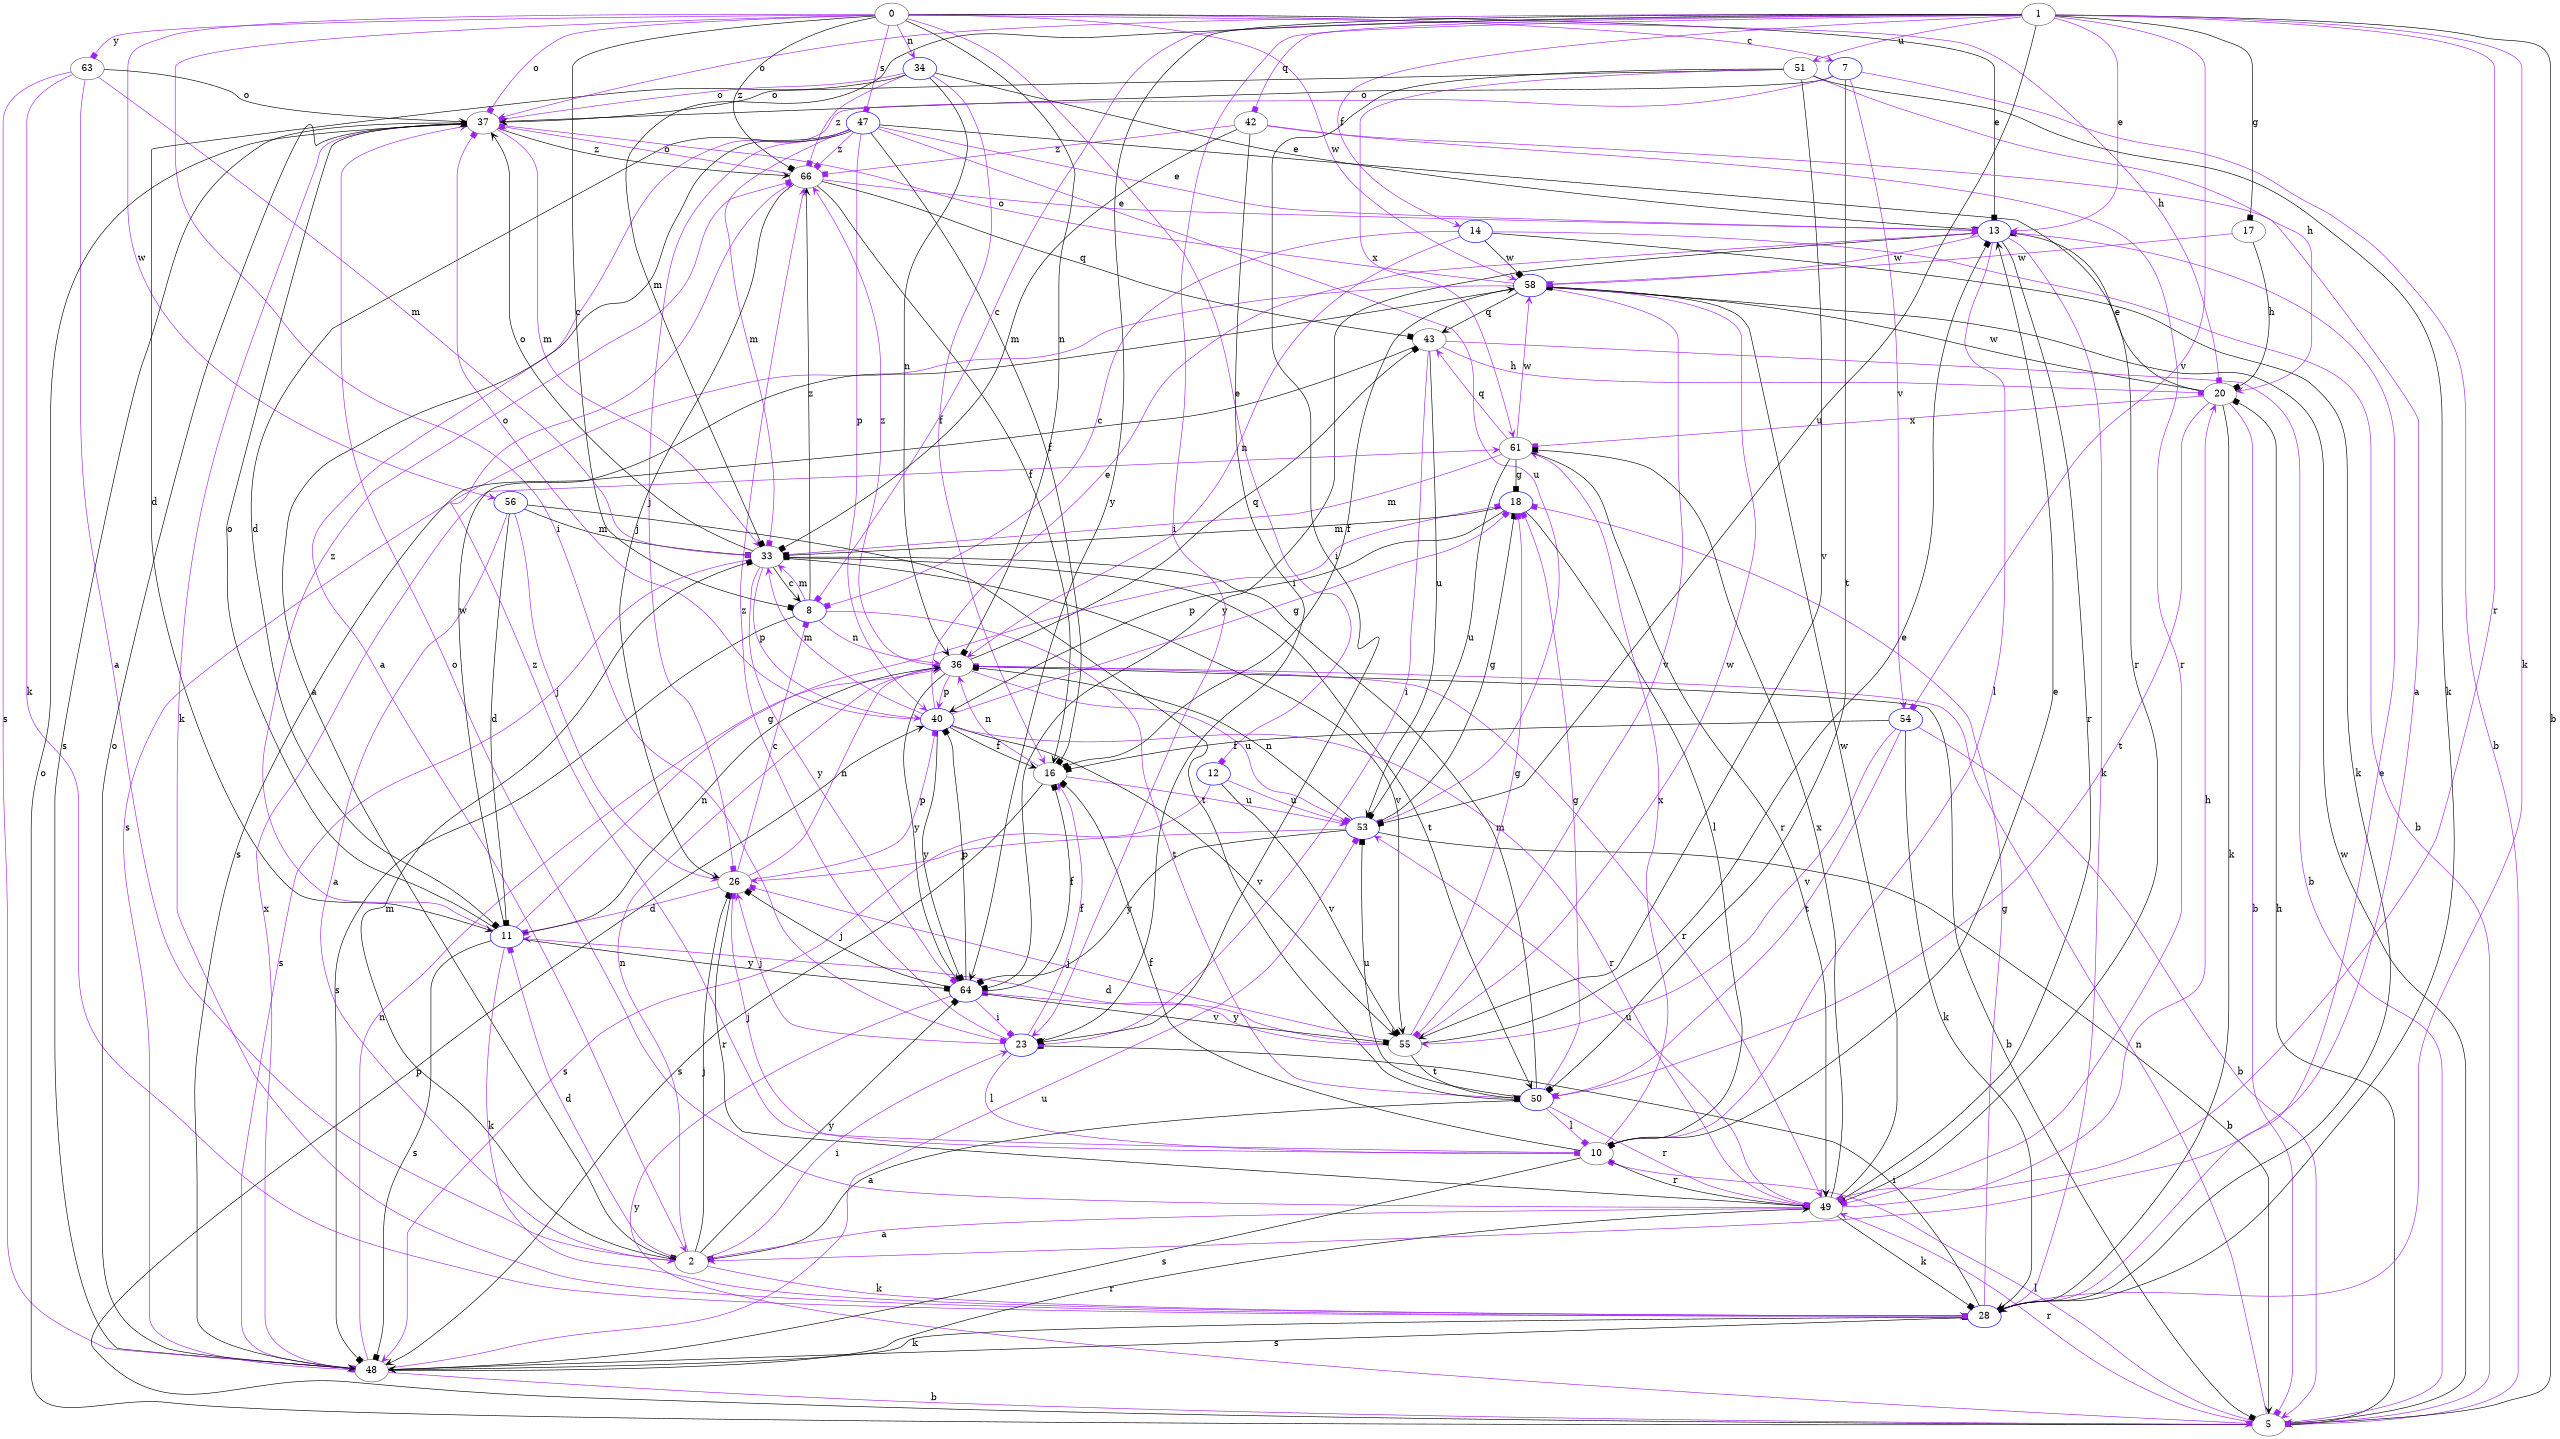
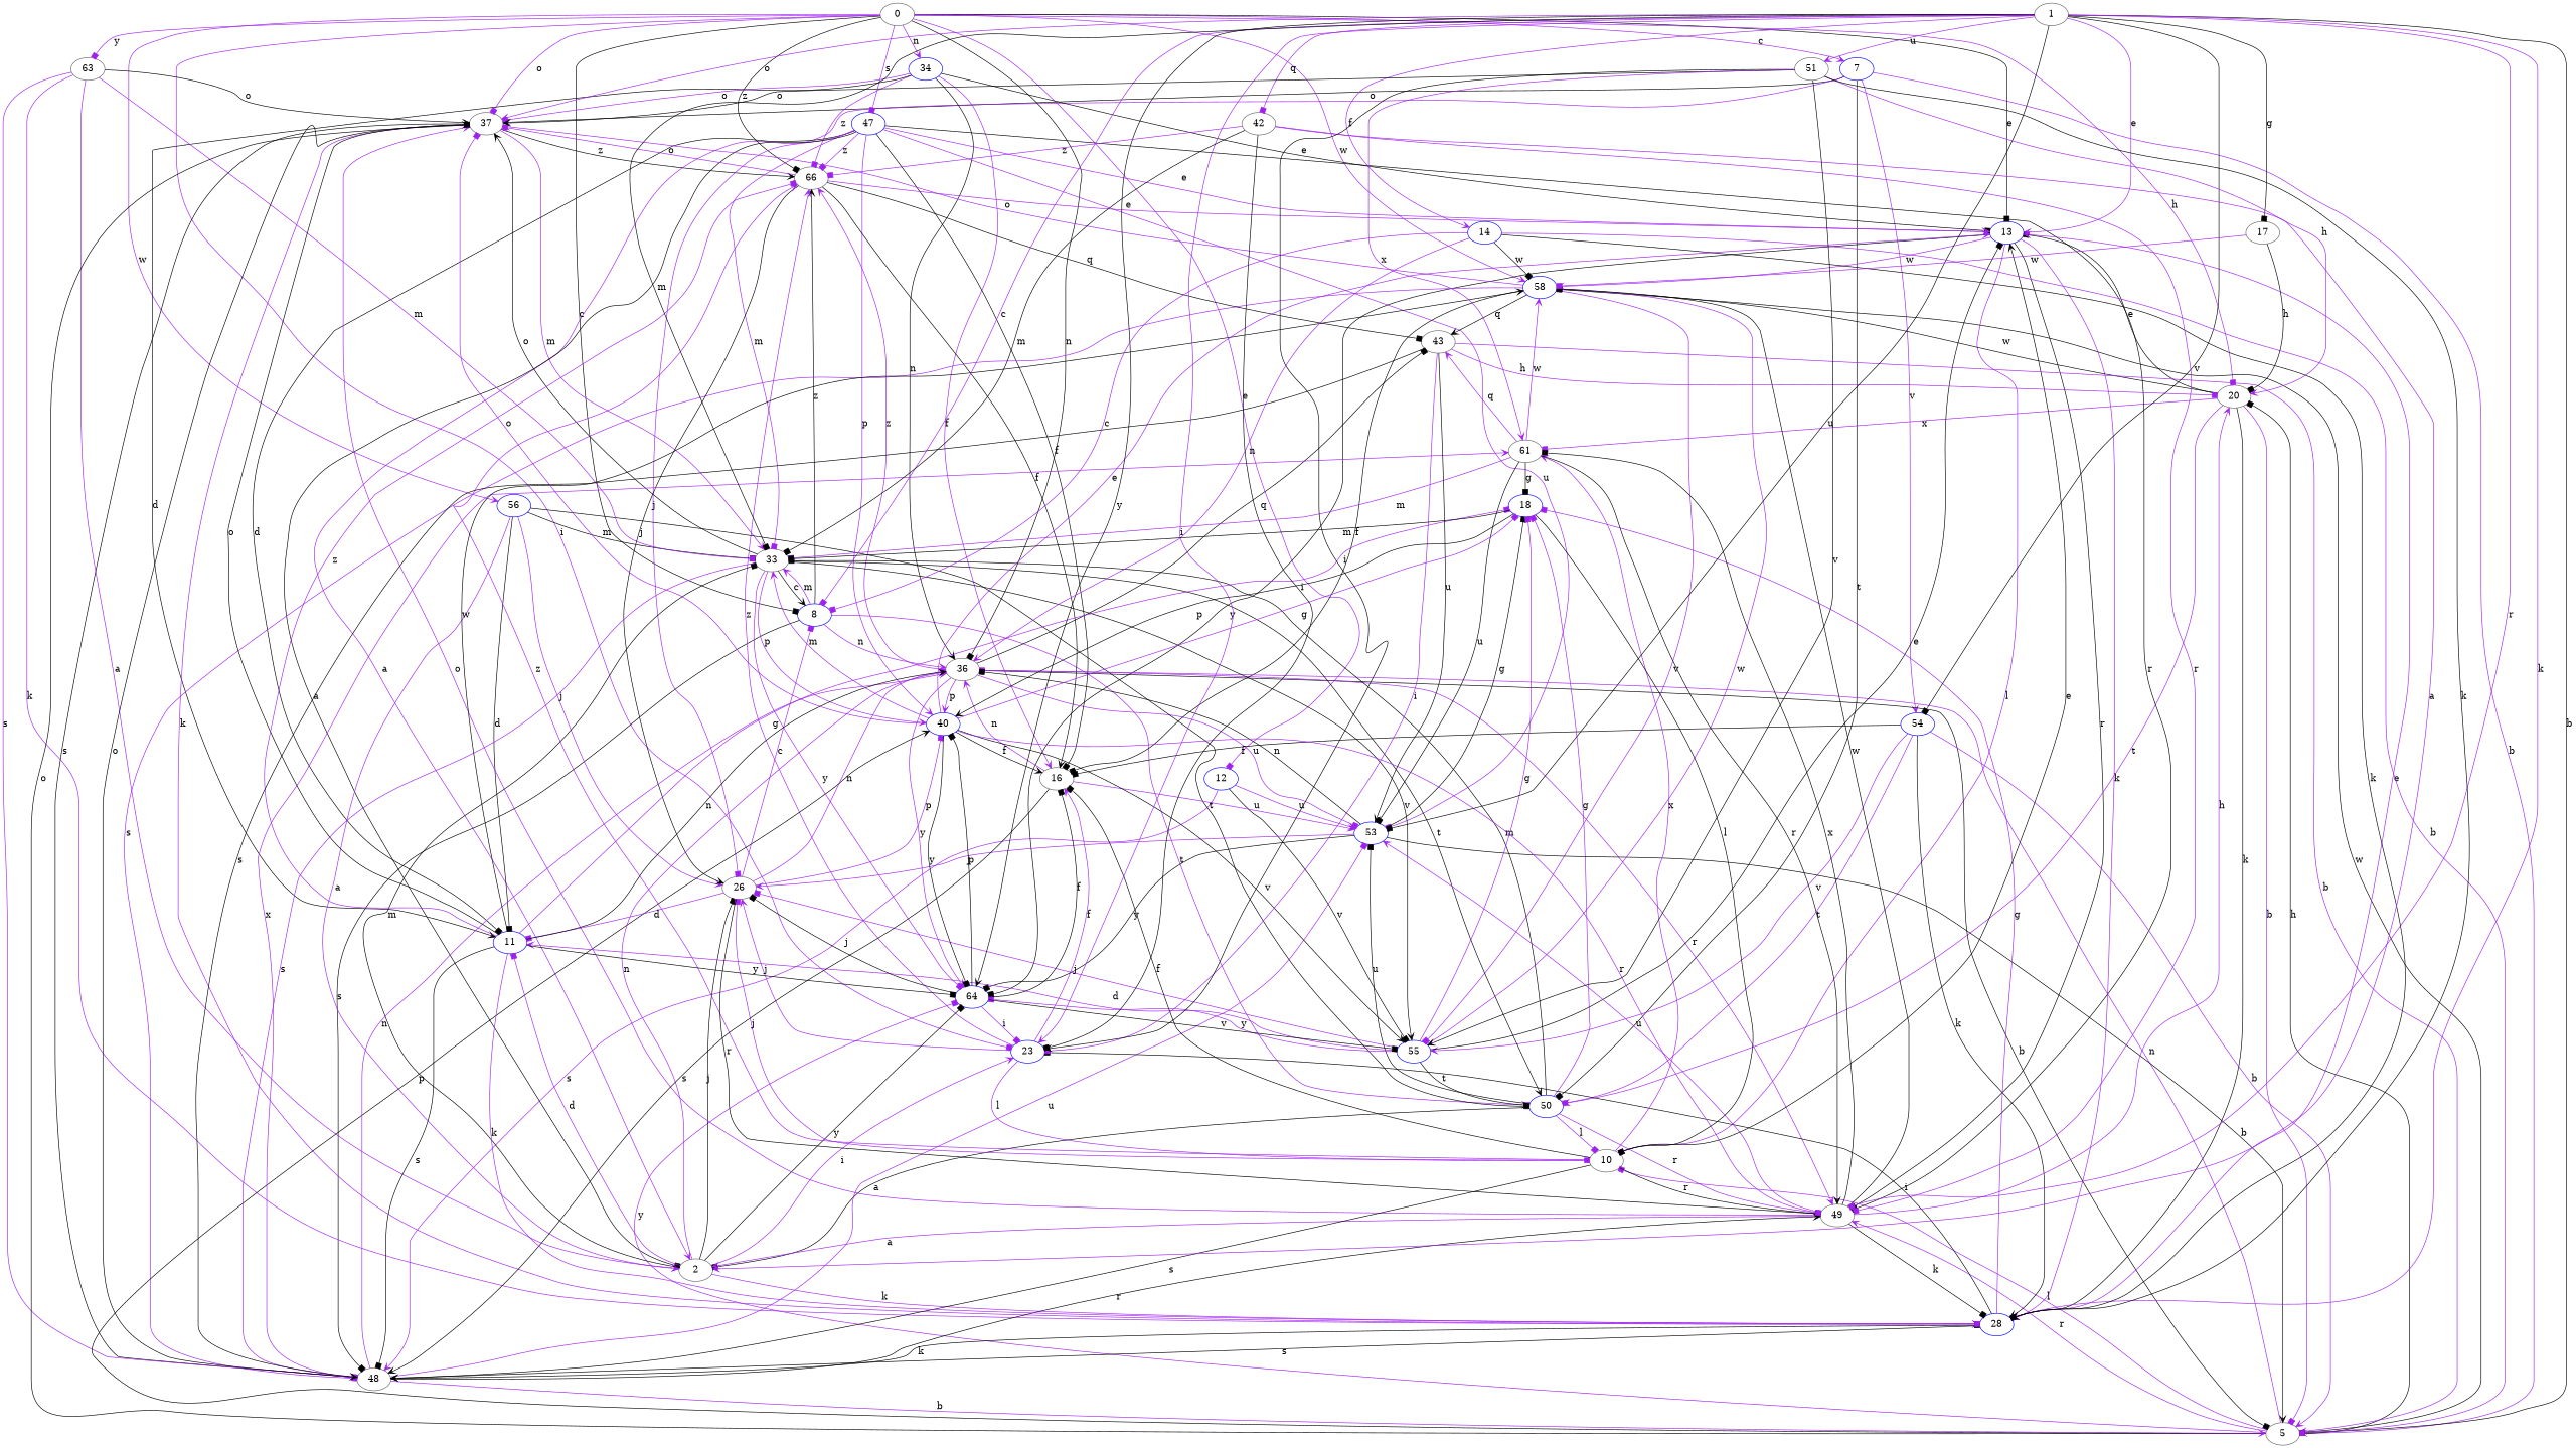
  strict digraph {
    node [color=gray40]
    edge [arrowhead=box color=purple]
    7 [color=blue]
    0
    8 [color=blue]
    12 [color=blue]
    13 [color=blue]
    20
    23 [color=blue]
    34 [color=blue]
    36
    37
    47 [color=blue]
    56 [color=blue]
    58 [color=blue]
    63
    66
    5
    54 [color=blue]
    2
    50 [color=blue]
    33
    48
    53 [color=blue]
-   55
+   55 [color=blue]
    28 [color=blue]
    n25 [label=49]
    64 [color=blue]
    n27 [label=10]
    61
    26
    16
    11 [color=blue]
    40 [color=blue]
    43
    1
    14 [color=blue]
    17
    42
    51
    18 [color=blue]
    7 -> 37 [arrowhead=vee color=black label=o]
    7 -> 5 [arrowhead=vee label=b]
    7 -> 54 [arrowhead=vee label=v]
    7 -> 2 [arrowhead=vee label=a]
    7 -> 50 [color=black label=t]
    0 -> 7 [arrowhead=vee label=c]
    0 -> 8 [color=black label=c]
    0 -> 12 [label=e]
    0 -> 13 [color=black label=e]
    0 -> 20 [label=h]
    0 -> 23 [label=i]
    0 -> 34 [arrowhead=vee label=n]
    0 -> 36 [color=black label=n]
    0 -> 37 [label=o]
    0 -> 47 [label=s]
    0 -> 56 [arrowhead=vee label=w]
    0 -> 58 [arrowhead=vee label=w]
    0 -> 63 [label=y]
    0 -> 66 [color=black label=z]
    8 -> 36 [arrowhead=vee label=n]
    8 -> 66 [arrowhead=vee color=black label=z]
    8 -> 50 [label=t]
    8 -> 33 [arrowhead=vee label=m]
    8 -> 48 [color=black label=s]
    12 -> 48 [arrowhead=vee label=s]
    12 -> 53 [arrowhead=vee label=u]
    12 -> 55 [color=black label=v]
    13 -> 58 [arrowhead=vee label=w]
    13 -> 28 [arrowhead=vee label=k]
    13 -> n25 [color=black label=r]
    13 -> 64 [color=black label=y]
    13 -> n27 [label=l]
    20 -> 13 [color=black label=e]
    20 -> 58 [color=black label=w]
    20 -> 5 [label=b]
    20 -> 50 [arrowhead=vee label=t]
    20 -> 28 [arrowhead=vee color=black label=k]
    20 -> 61 [label=x]
    23 -> 66 [arrowhead=vee label=z]
    23 -> n27 [label=l]
    23 -> 26 [arrowhead=vee label=j]
    23 -> 16 [arrowhead=vee label=f]
    34 -> 13 [color=black label=e]
    34 -> 36 [arrowhead=vee color=black label=n]
    34 -> 37 [label=o]
    34 -> 66 [label=z]
    34 -> 16 [arrowhead=vee label=f]
    34 -> 11 [arrowhead=vee color=black label=d]
    36 -> 66 [arrowhead=vee label=z]
    36 -> 5 [color=black label=b]
    36 -> 53 [label=u]
    36 -> n25 [arrowhead=vee label=r]
-   36 -> 64 [arrowhead=vee color=black label=y]
+   36 -> 64 [arrowhead=vee label=y]
    36 -> 40 [arrowhead=vee label=p]
    36 -> 43 [color=black label=q]
    37 -> 66 [arrowhead=vee color=black label=z]
    37 -> 33 [arrowhead=vee label=m]
    37 -> 48 [color=black label=s]
    37 -> 28 [arrowhead=vee label=k]
    47 -> 13 [arrowhead=vee label=e]
    47 -> 66 [label=z]
    47 -> 2 [color=black label=a]
    47 -> 33 [label=m]
    47 -> 53 [label=u]
    47 -> n25 [color=black label=r]
    47 -> 26 [label=j]
    47 -> 16 [color=black label=f]
    47 -> 11 [color=black label=d]
    47 -> 40 [arrowhead=vee label=p]
    56 -> 2 [arrowhead=vee label=a]
    56 -> 50 [color=black label=t]
    56 -> 33 [color=black label=m]
    56 -> 26 [arrowhead=vee label=j]
    56 -> 11 [color=black label=d]
    58 -> 37 [arrowhead=vee label=o]
    58 -> 48 [label=s]
    58 -> 55 [label=v]
    58 -> 16 [color=black label=f]
    58 -> 43 [arrowhead=vee color=black label=q]
    63 -> 37 [arrowhead=vee color=black label=o]
    63 -> 2 [arrowhead=vee label=a]
    63 -> 33 [label=m]
    63 -> 48 [arrowhead=vee label=s]
    63 -> 28 [label=k]
-   66 -> 13 [label=e]
+   66 -> 13 [arrowhead=vee label=e]
    66 -> 37 [label=o]
    66 -> 26 [arrowhead=vee color=black label=j]
    66 -> 16 [arrowhead=vee color=black label=f]
    66 -> 43 [color=black label=q]
    5 -> 20 [color=black label=h]
    5 -> 36 [label=n]
    5 -> 37 [color=black label=o]
    5 -> 58 [color=black label=w]
    5 -> n25 [arrowhead=vee label=r]
-   64 -> 5 [label=y]
+   5 -> 64 [label=y]
    5 -> n27 [label=l]
    5 -> 40 [arrowhead=vee color=black label=p]
    54 -> 5 [arrowhead=vee label=b]
    54 -> 50 [label=t]
    54 -> 55 [arrowhead=vee label=v]
    54 -> 28 [arrowhead=vee color=black label=k]
    54 -> 16 [color=black label=f]
    2 -> 23 [arrowhead=vee label=i]
    2 -> 36 [arrowhead=vee label=n]
    2 -> 33 [color=black label=m]
    2 -> 28 [arrowhead=vee label=k]
    2 -> 64 [color=black label=y]
    2 -> 26 [color=black label=j]
    2 -> 11 [label=d]
    50 -> 2 [color=black label=a]
    50 -> 33 [color=black label=m]
    50 -> 53 [color=black label=u]
    50 -> n25 [label=r]
    50 -> n27 [label=l]
    50 -> 18 [label=g]
    33 -> 8 [arrowhead=vee color=black label=c]
    33 -> 37 [arrowhead=vee color=black label=o]
    33 -> 50 [arrowhead=vee color=black label=t]
    33 -> 48 [label=s]
    33 -> 55 [arrowhead=vee color=black label=v]
    33 -> 64 [label=y]
    33 -> 40 [arrowhead=vee label=p]
    48 -> 36 [arrowhead=vee label=n]
    48 -> 37 [arrowhead=vee color=black label=o]
    48 -> 5 [arrowhead=vee label=b]
    48 -> 53 [label=u]
    48 -> 28 [color=black label=k]
    48 -> n25 [arrowhead=vee color=black label=r]
    48 -> 61 [arrowhead=vee label=x]
    53 -> 36 [color=black label=n]
    53 -> 5 [arrowhead=vee color=black label=b]
    53 -> 64 [color=black label=y]
    53 -> 26 [arrowhead=vee label=j]
    53 -> 18 [color=black label=g]
    55 -> 13 [color=black label=e]
    55 -> 58 [label=w]
    55 -> 50 [arrowhead=vee color=black label=t]
    55 -> 64 [label=y]
    55 -> 26 [label=j]
    55 -> 11 [arrowhead=vee label=d]
    55 -> 18 [label=g]
    28 -> 13 [arrowhead=vee label=e]
    28 -> 23 [color=black label=i]
    28 -> 48 [arrowhead=vee color=black label=s]
    28 -> 18 [label=g]
    n25 -> 20 [arrowhead=vee label=h]
    n25 -> 37 [arrowhead=vee label=o]
    n25 -> 58 [color=black label=w]
    n25 -> 2 [arrowhead=vee label=a]
    n25 -> 53 [arrowhead=vee label=u]
    n25 -> 28 [color=black label=k]
    n25 -> 61 [color=black label=x]
    64 -> 23 [label=i]
    64 -> 55 [color=black label=v]
    64 -> 26 [color=black label=j]
    64 -> 16 [color=black label=f]
    64 -> 40 [color=black label=p]
    n27 -> 13 [arrowhead=vee color=black label=e]
    n27 -> 66 [arrowhead=vee label=z]
    n27 -> 48 [arrowhead=vee color=black label=s]
    n27 -> n25 [color=black label=r]
    n27 -> 61 [arrowhead=vee label=x]
    n27 -> 26 [label=j]
    n27 -> 16 [color=black label=f]
    61 -> 58 [arrowhead=vee label=w]
    61 -> 33 [label=m]
    61 -> 53 [color=black label=u]
    61 -> n25 [arrowhead=vee color=black label=r]
    61 -> 43 [arrowhead=vee label=q]
    61 -> 18 [color=black label=g]
    26 -> 8 [label=c]
    26 -> 36 [label=n]
    26 -> n25 [color=black label=r]
    26 -> 11 [label=d]
    26 -> 40 [label=p]
    16 -> 36 [arrowhead=vee label=n]
    16 -> 48 [arrowhead=vee color=black label=s]
    16 -> 53 [arrowhead=vee label=u]
    11 -> 36 [arrowhead=vee color=black label=n]
    11 -> 37 [color=black label=o]
    11 -> 58 [arrowhead=vee color=black label=w]
    11 -> 66 [label=z]
    11 -> 48 [color=black label=s]
    11 -> 28 [label=k]
    11 -> 64 [color=black label=y]
    11 -> 18 [label=g]
    40 -> 13 [arrowhead=vee label=e]
    40 -> 37 [label=o]
    40 -> 33 [arrowhead=vee label=m]
    40 -> 55 [arrowhead=vee color=black label=v]
    40 -> n25 [label=r]
    40 -> 64 [color=black label=y]
    40 -> 16 [arrowhead=vee color=black label=f]
    40 -> 18 [label=g]
    43 -> 20 [label=h]
    43 -> 23 [label=i]
    43 -> 5 [arrowhead=vee label=b]
    43 -> 48 [arrowhead=vee color=black label=s]
    43 -> 53 [arrowhead=vee color=black label=u]
    1 -> 8 [label=c]
    1 -> 13 [arrowhead=vee label=e]
    1 -> 23 [arrowhead=vee label=i]
    1 -> 37 [arrowhead=vee label=o]
    1 -> 5 [color=black label=b]
-   1 -> 54 [label=v]
+   1 -> 54 [color=black label=v]
    1 -> 33 [color=black label=m]
    1 -> 53 [color=black label=u]
    1 -> 28 [label=k]
    1 -> n25 [label=r]
    1 -> 64 [arrowhead=vee color=black label=y]
    1 -> 14 [arrowhead=vee label=f]
    1 -> 17 [color=black label=g]
    1 -> 42 [label=q]
    1 -> 51 [arrowhead=vee label=u]
    14 -> 8 [label=c]
    14 -> 36 [arrowhead=vee label=n]
    14 -> 58 [color=black label=w]
    14 -> 5 [label=b]
    14 -> 28 [arrowhead=vee color=black label=k]
    17 -> 20 [color=black label=h]
    17 -> 58 [label=w]
    42 -> 23 [color=black label=i]
    42 -> 66 [label=z]
    42 -> 2 [arrowhead=vee label=a]
    42 -> 33 [color=black label=m]
    42 -> n25 [label=r]
    51 -> 20 [arrowhead=vee label=h]
    51 -> 23 [arrowhead=vee color=black label=i]
    51 -> 37 [arrowhead=vee color=black label=o]
    51 -> 55 [arrowhead=vee color=black label=v]
    51 -> 28 [color=black label=k]
    51 -> 61 [arrowhead=vee label=x]
    18 -> 33 [color=black label=m]
    18 -> n27 [color=black label=l]
    18 -> 40 [arrowhead=vee color=black label=p]
  }
